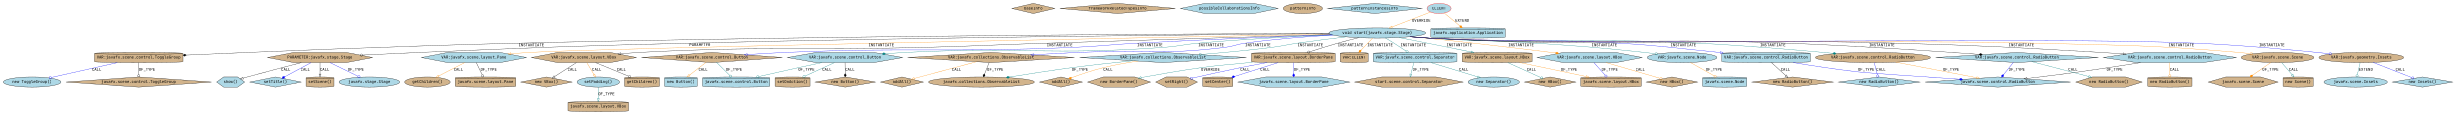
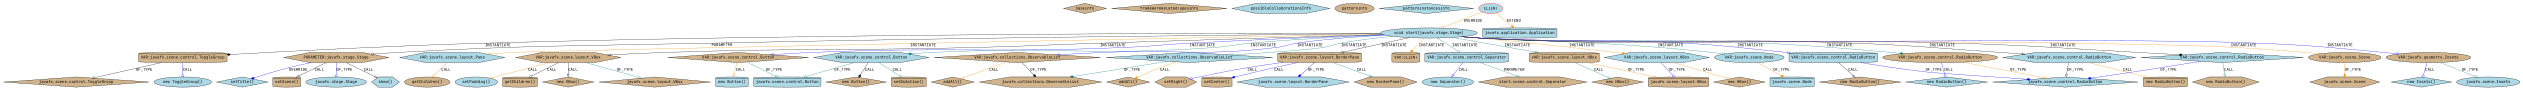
  digraph {
    fontname="JetBrains Mono"
    node [fillcolor=tan fontname="JetBrains Mono" shape=diamond style=filled isFrameworkType=false vertexType=VARIABLE_EXPRESION]
    edge [arrowhead=odot color=teal fontname="JetBrains Mono"]
    baseInfo [category=pattern graphId=1251 isAnonymous=false possibleRelation=false isFrameworkType="" vertexType=""]
    frameworkRelatedTypesInfo [0="javafx.application.Application" isFrameworkType="" vertexType=""]
    possibleCollaborationsInfo [fillcolor=lightblue shape=hexagon isFrameworkType="" vertexType=""]
    patternInfo [frequency=2.0 patternRootClient=0 shape=ellipse isFrameworkType="" vertexType=""]
    patternInstancesInfo [0="Meldanor-GraphDemo~/Meldanor-GraphDemo/GraphDemo-master/src/main/java/de/meldanor/graphdemo/gui/MainGUI.java~MainGUI~956" 1="davelet-InternationalChess-JavaFX2~/davelet-InternationalChess-JavaFX2/InternationalChess-JavaFX2-master/src/cn/davelet/internationalchess/InternationalChess.java~InternationalChess~2344" fillcolor=lightblue isFrameworkType="" vertexType=""]
    n6 [label="javafx.scene.control.ToggleGroup" vertexType=FRAMEWORK_CLASS_TYPE]
    n7 [label="VAR:javafx.scene.control.ToggleGroup" shape=cylinder]
    n8 [fillcolor=lightblue label="new ToggleGroup()" shape=ellipse vertexType=CONSTRUCTOR_CALL]
    n9 [fillcolor=lightblue label="void start(javafx.stage.Stage)" shape=ellipse vertexType=OVERRIDING_METHOD_DECLARATION]
    n10 [label="PARAMETER:javafx.stage.Stage" shape=hexagon vertexType=PARAMETER_DECLARATION]
    n11 [fillcolor=lightblue label="VAR:javafx.scene.layout.Pane" shape=hexagon]
    n12 [label="VAR:javafx.scene.layout.VBox" shape=hexagon]
    n13 [label="VAR:javafx.scene.control.Button"]
    n14 [fillcolor=lightblue label="VAR:javafx.scene.control.Button" shape=hexagon]
    n15 [label="VAR:javafx.collections.ObservableList"]
    n16 [fillcolor=lightblue label="VAR:javafx.collections.ObservableList"]
    n17 [label="VAR:javafx.scene.layout.BorderPane" shape=cylinder]
    n18 [label="VAR:CLIENT" shape=cylinder]
    n19 [fillcolor=lightblue label="VAR:javafx.scene.control.Separator" shape=cylinder]
    n20 [label="VAR:javafx.scene.layout.HBox" shape=cylinder]
    n21 [fillcolor=lightblue label="VAR:javafx.scene.layout.HBox" shape=hexagon]
    n22 [fillcolor=lightblue label="VAR:javafx.scene.Node" shape=ellipse]
    n23 [fillcolor=lightblue label="VAR:javafx.scene.control.RadioButton" shape=cylinder]
    n24 [label="VAR:javafx.scene.control.RadioButton" shape=ellipse]
    n25 [fillcolor=lightblue label="VAR:javafx.scene.control.RadioButton" shape=hexagon]
    n26 [fillcolor=lightblue label="VAR:javafx.scene.control.RadioButton"]
    n27 [label="VAR:javafx.scene.Scene" shape=ellipse]
    n28 [label="VAR:javafx.geometry.Insets" shape=ellipse]
    n29 [fillcolor=lightblue label="javafx.stage.Stage" shape=ellipse vertexType=FRAMEWORK_CLASS_TYPE]
    n30 [fillcolor=lightblue label="show()" shape=hexagon vertexType=INSIDE_CALL]
    n31 [fillcolor=lightblue label="setTitle()" vertexType=INSIDE_CALL]
    n32 [label="setScene()" shape=cylinder vertexType=INSIDE_CALL]
-   n33 [label="javafx.scene.layout.Pane" shape=cylinder vertexType=FRAMEWORK_CLASS_TYPE]
    n34 [label="getChildren()" shape=ellipse vertexType=INSIDE_CALL]
    n35 [label="new VBox()" vertexType=CONSTRUCTOR_CALL]
-   n36 [label="javafx.scene.layout.VBox" shape=cylinder vertexType=FRAMEWORK_CLASS_TYPE]
+   n36 [label="javafx.scene.layout.VBox" vertexType=FRAMEWORK_CLASS_TYPE]
    n37 [fillcolor=lightblue label="setPadding()" shape=ellipse vertexType=INSIDE_CALL]
    n38 [label="getChildren()" shape=cylinder vertexType=INSIDE_CALL]
    n39 [fillcolor=lightblue label="new Button()" shape=cylinder vertexType=CONSTRUCTOR_CALL]
    n40 [fillcolor=lightblue label="javafx.scene.control.Button" shape=cylinder vertexType=FRAMEWORK_CLASS_TYPE]
    n41 [label="new Button()" vertexType=CONSTRUCTOR_CALL]
    n42 [label="setOnAction()" shape=cylinder vertexType=INSIDE_CALL]
-   n43 [label="javafx.collections.ObservableList" shape=ellipse vertexType=FRAMEWORK_INTERFACE_TYPE]
+   n43 [label="javafx.collections.ObservableList" shape=hexagon vertexType=FRAMEWORK_INTERFACE_TYPE]
    n44 [label="addAll()" vertexType=INSIDE_CALL]
    n45 [label="addAll()" vertexType=INSIDE_CALL]
    n46 [fillcolor=lightblue label="javafx.scene.layout.BorderPane" shape=hexagon vertexType=FRAMEWORK_CLASS_TYPE]
    n47 [label="new BorderPane()" shape=hexagon vertexType=CONSTRUCTOR_CALL]
    n48 [label="setRight()" shape=hexagon vertexType=INSIDE_CALL]
    n49 [label="setCenter()" shape=cylinder vertexType=INSIDE_CALL]
    n50 [fillcolor=lightblue label="new Separator()" shape=ellipse vertexType=CONSTRUCTOR_CALL]
    n51 [label="start.scene.control.Separator" shape=hexagon vertexType=FRAMEWORK_CLASS_TYPE]
    n52 [label="new HBox()" vertexType=CONSTRUCTOR_CALL]
    n53 [label="javafx.scene.layout.HBox" shape=cylinder vertexType=FRAMEWORK_CLASS_TYPE]
    n54 [label="new HBox()" vertexType=CONSTRUCTOR_CALL]
    n55 [fillcolor=lightblue label="javafx.scene.Node" shape=cylinder vertexType=FRAMEWORK_CLASS_TYPE]
    n56 [fillcolor=lightblue label="javafx.scene.control.RadioButton" vertexType=FRAMEWORK_CLASS_TYPE]
    n57 [label="new RadioButton()" vertexType=CONSTRUCTOR_CALL]
    n58 [fillcolor=lightblue label="new RadioButton()" vertexType=CONSTRUCTOR_CALL]
    n59 [label="new RadioButton()" shape=cylinder vertexType=CONSTRUCTOR_CALL]
    n60 [label="new RadioButton()" shape=hexagon vertexType=CONSTRUCTOR_CALL]
-   n61 [label="new Scene()" shape=cylinder vertexType=CONSTRUCTOR_CALL]
    n62 [label="javafx.scene.Scene" shape=hexagon vertexType=FRAMEWORK_CLASS_TYPE]
    n63 [fillcolor=lightblue label="new Insets()" vertexType=CONSTRUCTOR_CALL]
    n64 [fillcolor=lightblue label="javafx.scene.Insets" shape=ellipse vertexType=FRAMEWORK_CLASS_TYPE]
    n65 [color=red fillcolor=lightblue label=CLIENT shape=ellipse vertexType=ROOT_CLIENT_CLASS_DECLARATION]
    n66 [fillcolor=lightblue label="javafx.application.Application" shape=cylinder vertexType=FRAMEWORK_CLASS_TYPE]
    n7 -> n6 [color=black label=OF_TYPE]
    n7 -> n8 [color=blue label=CALL]
    n9 -> n7 [arrowhead=diamond color=black label=INSTANTIATE]
    n9 -> n10 [color=black label=PARAMETER]
    n9 -> n11 [arrowhead=onormal color=darkorange label=INSTANTIATE]
    n9 -> n12 [arrowhead=onormal color=black label=INSTANTIATE]
    n9 -> n13 [arrowhead=onormal color=blue label=INSTANTIATE]
    n9 -> n14 [arrowhead=diamond label=INSTANTIATE]
    n9 -> n15 [arrowhead=onormal color=blue label=INSTANTIATE]
    n9 -> n16 [label=INSTANTIATE]
    n9 -> n17 [color=black label=INSTANTIATE]
    n9 -> n18 [arrowhead=diamond color=darkorange label=INSTANTIATE]
    n9 -> n19 [label=INSTANTIATE]
    n9 -> n20 [arrowhead=onormal label=INSTANTIATE]
    n9 -> n21 [arrowhead=diamond color=darkorange label=INSTANTIATE]
    n9 -> n22 [label=INSTANTIATE]
    n9 -> n23 [arrowhead=onormal color=blue label=INSTANTIATE]
    n9 -> n24 [arrowhead=diamond label=INSTANTIATE]
    n9 -> n25 [arrowhead=onormal color=black label=INSTANTIATE]
    n9 -> n26 [arrowhead=diamond color=black label=INSTANTIATE]
    n9 -> n27 [color=darkorange label=INSTANTIATE]
    n9 -> n28 [color=blue label=INSTANTIATE]
    n10 -> n29 [color=blue label=OF_TYPE]
    n10 -> n30 [arrowhead=onormal color=black label=CALL]
-   n10 -> n31 [arrowhead=diamond color=blue label=CALL]
+   n10 -> n31 [arrowhead=diamond color=blue label=OVERRIDE]
    n10 -> n32 [arrowhead=onormal color=black label=CALL]
-   n11 -> n33 [color=black label=OF_TYPE]
    n11 -> n34 [arrowhead=onormal color=darkorange label=CALL]
    n12 -> n35 [arrowhead=onormal color=black label=CALL]
-   n37 -> n36 [arrowhead=onormal label=OF_TYPE]
-   n12 -> n37 [arrowhead=onormal color=darkorange label=CALL]
+   n12 -> n36 [arrowhead=onormal label=OF_TYPE]
+   n12 -> n37 [color=darkorange label=CALL]
    n12 -> n38 [color=black label=CALL]
    n13 -> n39 [arrowhead=onormal color=darkorange label=CALL]
    n13 -> n40 [label=OF_TYPE]
    n14 -> n40 [label=OF_TYPE]
    n14 -> n41 [arrowhead=diamond color=black label=CALL]
    n14 -> n42 [label=CALL]
    n15 -> n43 [arrowhead=diamond color=black label=OF_TYPE]
    n15 -> n44 [arrowhead=onormal color=darkorange label=CALL]
    n16 -> n43 [arrowhead=diamond label=OF_TYPE]
    n16 -> n45 [arrowhead=diamond color=darkorange label=CALL]
    n17 -> n46 [arrowhead=diamond color=blue label=OF_TYPE]
-   n17 -> n47 [arrowhead=onormal label=OVERRIDE]
+   n17 -> n47 [arrowhead=onormal label=CALL]
    n17 -> n48 [color=blue label=CALL]
    n17 -> n49 [arrowhead=diamond color=blue label=CALL]
-   n19 -> n50 [arrowhead=onormal label=CALL]
-   n19 -> n51 [arrowhead=onormal label=OF_TYPE]
+   n19 -> n50 [arrowhead=onormal color=blue label=CALL]
+   n19 -> n51 [arrowhead=onormal label=PARAMETER]
    n20 -> n52 [label=CALL]
    n20 -> n53 [arrowhead=onormal color=darkorange label=OF_TYPE]
    n21 -> n53 [color=blue label=OF_TYPE]
    n21 -> n54 [color=darkorange label=CALL]
-   n22 -> n55 [color=darkorange label=OF_TYPE]
+   n22 -> n55 [arrowhead=diamond color=darkorange label=OF_TYPE]
    n23 -> n56 [arrowhead=diamond color=blue label=OF_TYPE]
    n23 -> n57 [arrowhead=onormal color=black label=CALL]
    n24 -> n56 [arrowhead=onormal color=darkorange label=OF_TYPE]
    n24 -> n58 [color=blue label=CALL]
    n25 -> n56 [arrowhead=onormal color=black label=OF_TYPE]
    n25 -> n59 [color=darkorange label=CALL]
    n26 -> n56 [arrowhead=diamond color=blue label=OF_TYPE]
    n26 -> n60 [arrowhead=onormal label=CALL]
-   n27 -> n61 [arrowhead=onormal label=CALL]
    n27 -> n62 [arrowhead=diamond color=darkorange label=OF_TYPE]
    n28 -> n63 [color=blue label=CALL]
-   n28 -> n64 [label=EXTEND]
+   n28 -> n64 [label=OF_TYPE]
    n65 -> n9 [arrowhead=onormal color=darkorange label=OVERRIDE]
    n65 -> n66 [arrowhead=diamond color=darkorange label=EXTEND]
  }
